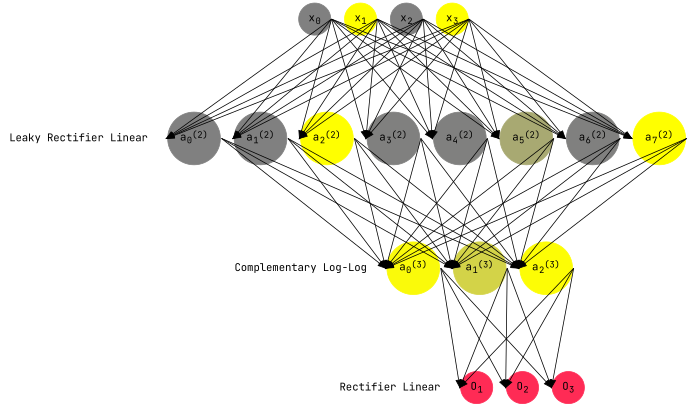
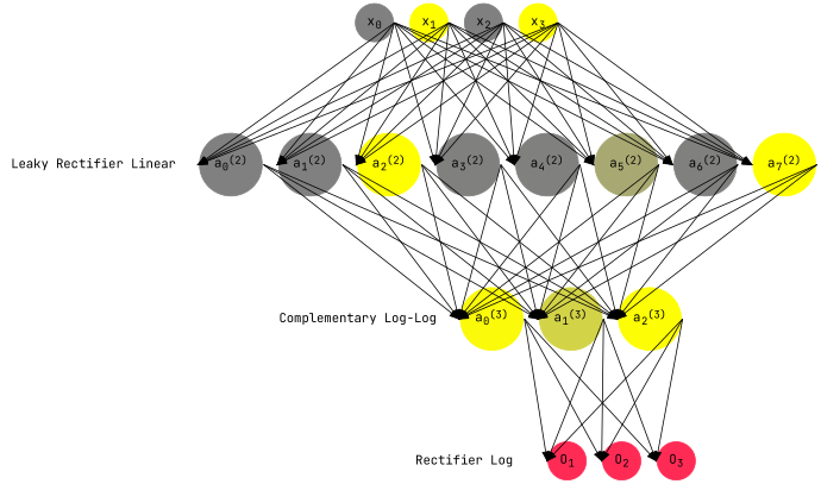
  digraph {
    rankdir=TB
    ranksep=1.4
    splines=false
    fontname="JetBrains Mono"
    node [shape=circle style=filled fontname="JetBrains Mono"]
    edge [headport=w style=solid tailport=e fontname="JetBrains Mono"]
    n1 [color="0.1667, 0.0, 0.5" fillcolor="0.1667, 0.0, 0.5" label=<x<sub>0</sub>>]
    n2 [color="0.1667, 1.0, 1.0" fillcolor="0.1667, 1.0, 1.0" label=<x<sub>1</sub>>]
    n3 [color="0.1667, 0.0, 0.5" fillcolor="0.1667, 0.0, 0.5" label=<x<sub>2</sub>>]
    n4 [color="0.1667, 1.0, 1.0" fillcolor="0.1667, 1.0, 1.0" label=<x<sub>3</sub>>]
    n5 [color="0.1667, 0.000197, 0.500099" fillcolor="0.1667, 0.000197, 0.500099" label=<a<sub>0</sub><sup>(2)</sup>>]
    n6 [color="0.1667, 0.000043, 0.500022" fillcolor="0.1667, 0.000043, 0.500022" label=<a<sub>1</sub><sup>(2)</sup>>]
    n7 [color="0.1667, 1.849547, 1.424774" fillcolor="0.1667, 1.849547, 1.424774" label=<a<sub>2</sub><sup>(2)</sup>>]
    n8 [color="0.1667, 0.000962, 0.500481" fillcolor="0.1667, 0.000962, 0.500481" label=<a<sub>3</sub><sup>(2)</sup>>]
    n9 [color="0.1667, 0.000895, 0.500447" fillcolor="0.1667, 0.000895, 0.500447" label=<a<sub>4</sub><sup>(2)</sup>>]
    n10 [color="0.1667, 0.320385, 0.660193" fillcolor="0.1667, 0.320385, 0.660193" label=<a<sub>5</sub><sup>(2)</sup>>]
    n11 [color="0.1667, 0.000621, 0.500310" fillcolor="0.1667, 0.000621, 0.500310" label=<a<sub>6</sub><sup>(2)</sup>>]
    n12 [color="0.1667, 1.385301, 1.192650" fillcolor="0.1667, 1.385301, 1.192650" label=<a<sub>7</sub><sup>(2)</sup>>]
    n13 [color="0.1667, 0.957100, 0.978550" fillcolor="0.1667, 0.957100, 0.978550" label=<a<sub>0</sub><sup>(3)</sup>>]
    n14 [color="0.1667, 0.656201, 0.828100" fillcolor="0.1667, 0.656201, 0.828100" label=<a<sub>1</sub><sup>(3)</sup>>]
    n15 [color="0.1667, 0.979157, 0.989578" fillcolor="0.1667, 0.979157, 0.989578" label=<a<sub>2</sub><sup>(3)</sup>>]
    n16 [color="0.9667, 0.83, 1.0" fillcolor="0.9667, 0.83, 1.0" label=<O<sub>1</sub>>]
    n17 [color="0.9667, 0.83, 1.0" fillcolor="0.9667, 0.83, 1.0" label=<O<sub>2</sub>>]
    n18 [color="0.9667, 0.83, 1.0" fillcolor="0.9667, 0.83, 1.0" label=<O<sub>3</sub>>]
    n19 [label="Leaky Rectifier Linear" shape=plaintext style=""]
    n20 [label="Complementary Log-Log" shape=plaintext style=""]
-   n21 [label="Rectifier Linear" shape=plaintext style=""]
+   n21 [label="Rectifier Log" shape=plaintext style=""]
    subgraph sub_1 {
      n1
    }
    subgraph sub_2 {
      n2
    }
    subgraph sub_3 {
      n3
    }
    subgraph sub_4 {
      n4
    }
    subgraph sub_5 {
      n5
    }
    subgraph sub_6 {
      n6
    }
    subgraph sub_7 {
      n7
    }
    subgraph sub_8 {
      n8
    }
    subgraph sub_9 {
      n9
    }
    subgraph sub_10 {
      n10
    }
    subgraph sub_11 {
      n11
    }
    subgraph sub_12 {
      n12
    }
    subgraph sub_13 {
      n13
    }
    subgraph sub_14 {
      n14
    }
    subgraph sub_15 {
      n15
    }
    subgraph sub_16 {
      n16
    }
    subgraph sub_17 {
      n17
    }
    subgraph sub_18 {
      n18
    }
    subgraph sub_19 {
      rank=same
      n1
      n2
      n3
      n4
    }
    subgraph sub_20 {
      rank=same
      n5
      n6
      n7
      n8
      n9
      n10
      n11
      n12
    }
    subgraph sub_21 {
      rank=same
      n13
      n14
      n15
    }
    subgraph sub_22 {
      rank=same
      n16
      n17
      n18
    }
    subgraph sub_23 {
      rank=same
      n5
      n19
    }
    subgraph sub_24 {
      rank=same
      n13
      n20
    }
    subgraph sub_25 {
      rank=same
      n16
      n21
    }
    n1 -> n2 [style=invis]
    n1 -> n5
    n1 -> n6
    n1 -> n7
    n1 -> n8
    n1 -> n9
    n1 -> n10
    n1 -> n11
    n1 -> n12
    n2 -> n3 [style=invis]
    n2 -> n5
    n2 -> n6
    n2 -> n7
    n2 -> n8
    n2 -> n9
    n2 -> n10
    n2 -> n11
    n2 -> n12
    n3 -> n4 [style=invis]
    n3 -> n5
    n3 -> n6
    n3 -> n7
    n3 -> n8
    n3 -> n9
    n3 -> n10
    n3 -> n11
    n3 -> n12
    n4 -> n5
    n4 -> n6
    n4 -> n7
    n4 -> n8
    n4 -> n9
    n4 -> n10
    n4 -> n11
    n4 -> n12
    n5 -> n6 [style=invis]
    n5 -> n13
    n5 -> n14
    n5 -> n15
    n6 -> n7 [style=invis]
    n6 -> n13
    n6 -> n14
    n6 -> n15
    n7 -> n8 [style=invis]
    n7 -> n13
    n7 -> n14
    n7 -> n15
    n8 -> n9 [style=invis]
    n8 -> n13
    n8 -> n14
    n8 -> n15
    n9 -> n10 [style=invis]
    n9 -> n13
    n9 -> n14
    n9 -> n15
    n10 -> n11 [style=invis]
    n10 -> n13
    n10 -> n14
    n10 -> n15
    n11 -> n12 [style=invis]
    n11 -> n13
    n11 -> n14
    n11 -> n15
    n12 -> n13
    n12 -> n14
    n12 -> n15
    n13 -> n14 [style=invis]
    n13 -> n16
    n13 -> n17
    n13 -> n18
    n14 -> n15 [style=invis]
    n14 -> n16
    n14 -> n17
    n14 -> n18
    n15 -> n16
    n15 -> n17
    n15 -> n18
    n16 -> n17 [style=invis]
    n17 -> n18 [style=invis]
    n19 -> n5 [style=invis]
    n20 -> n13 [style=invis]
    n21 -> n16 [style=invis]
  }
